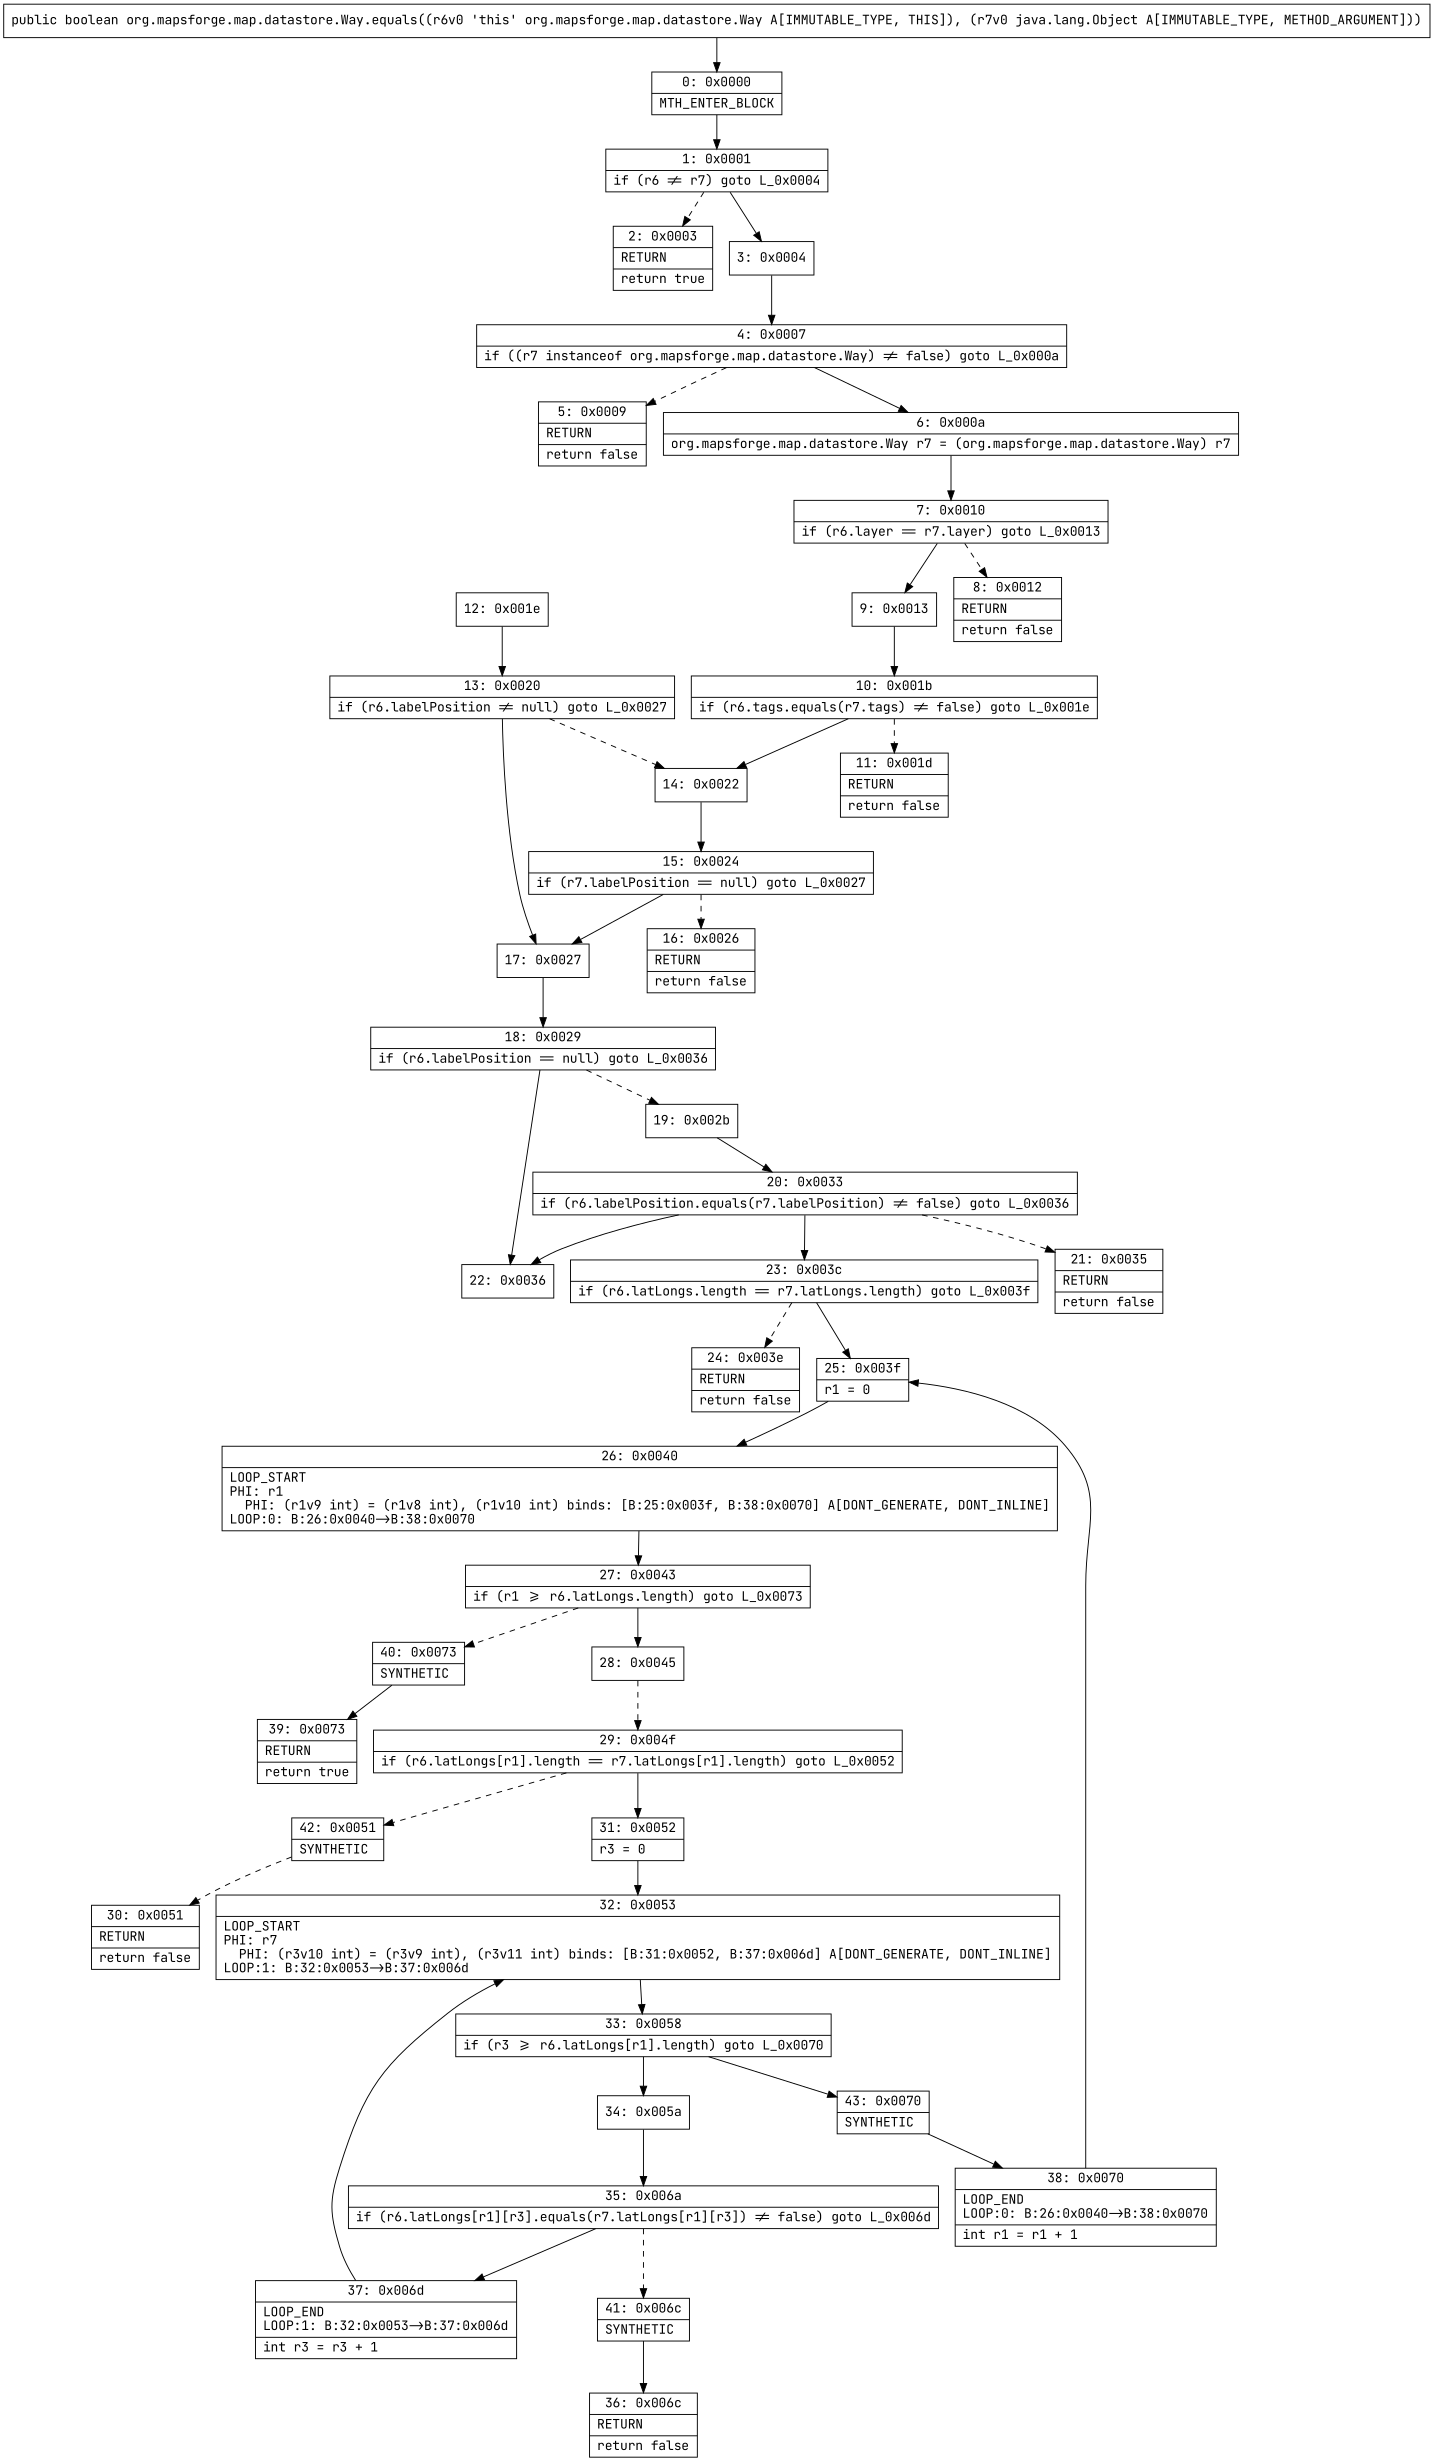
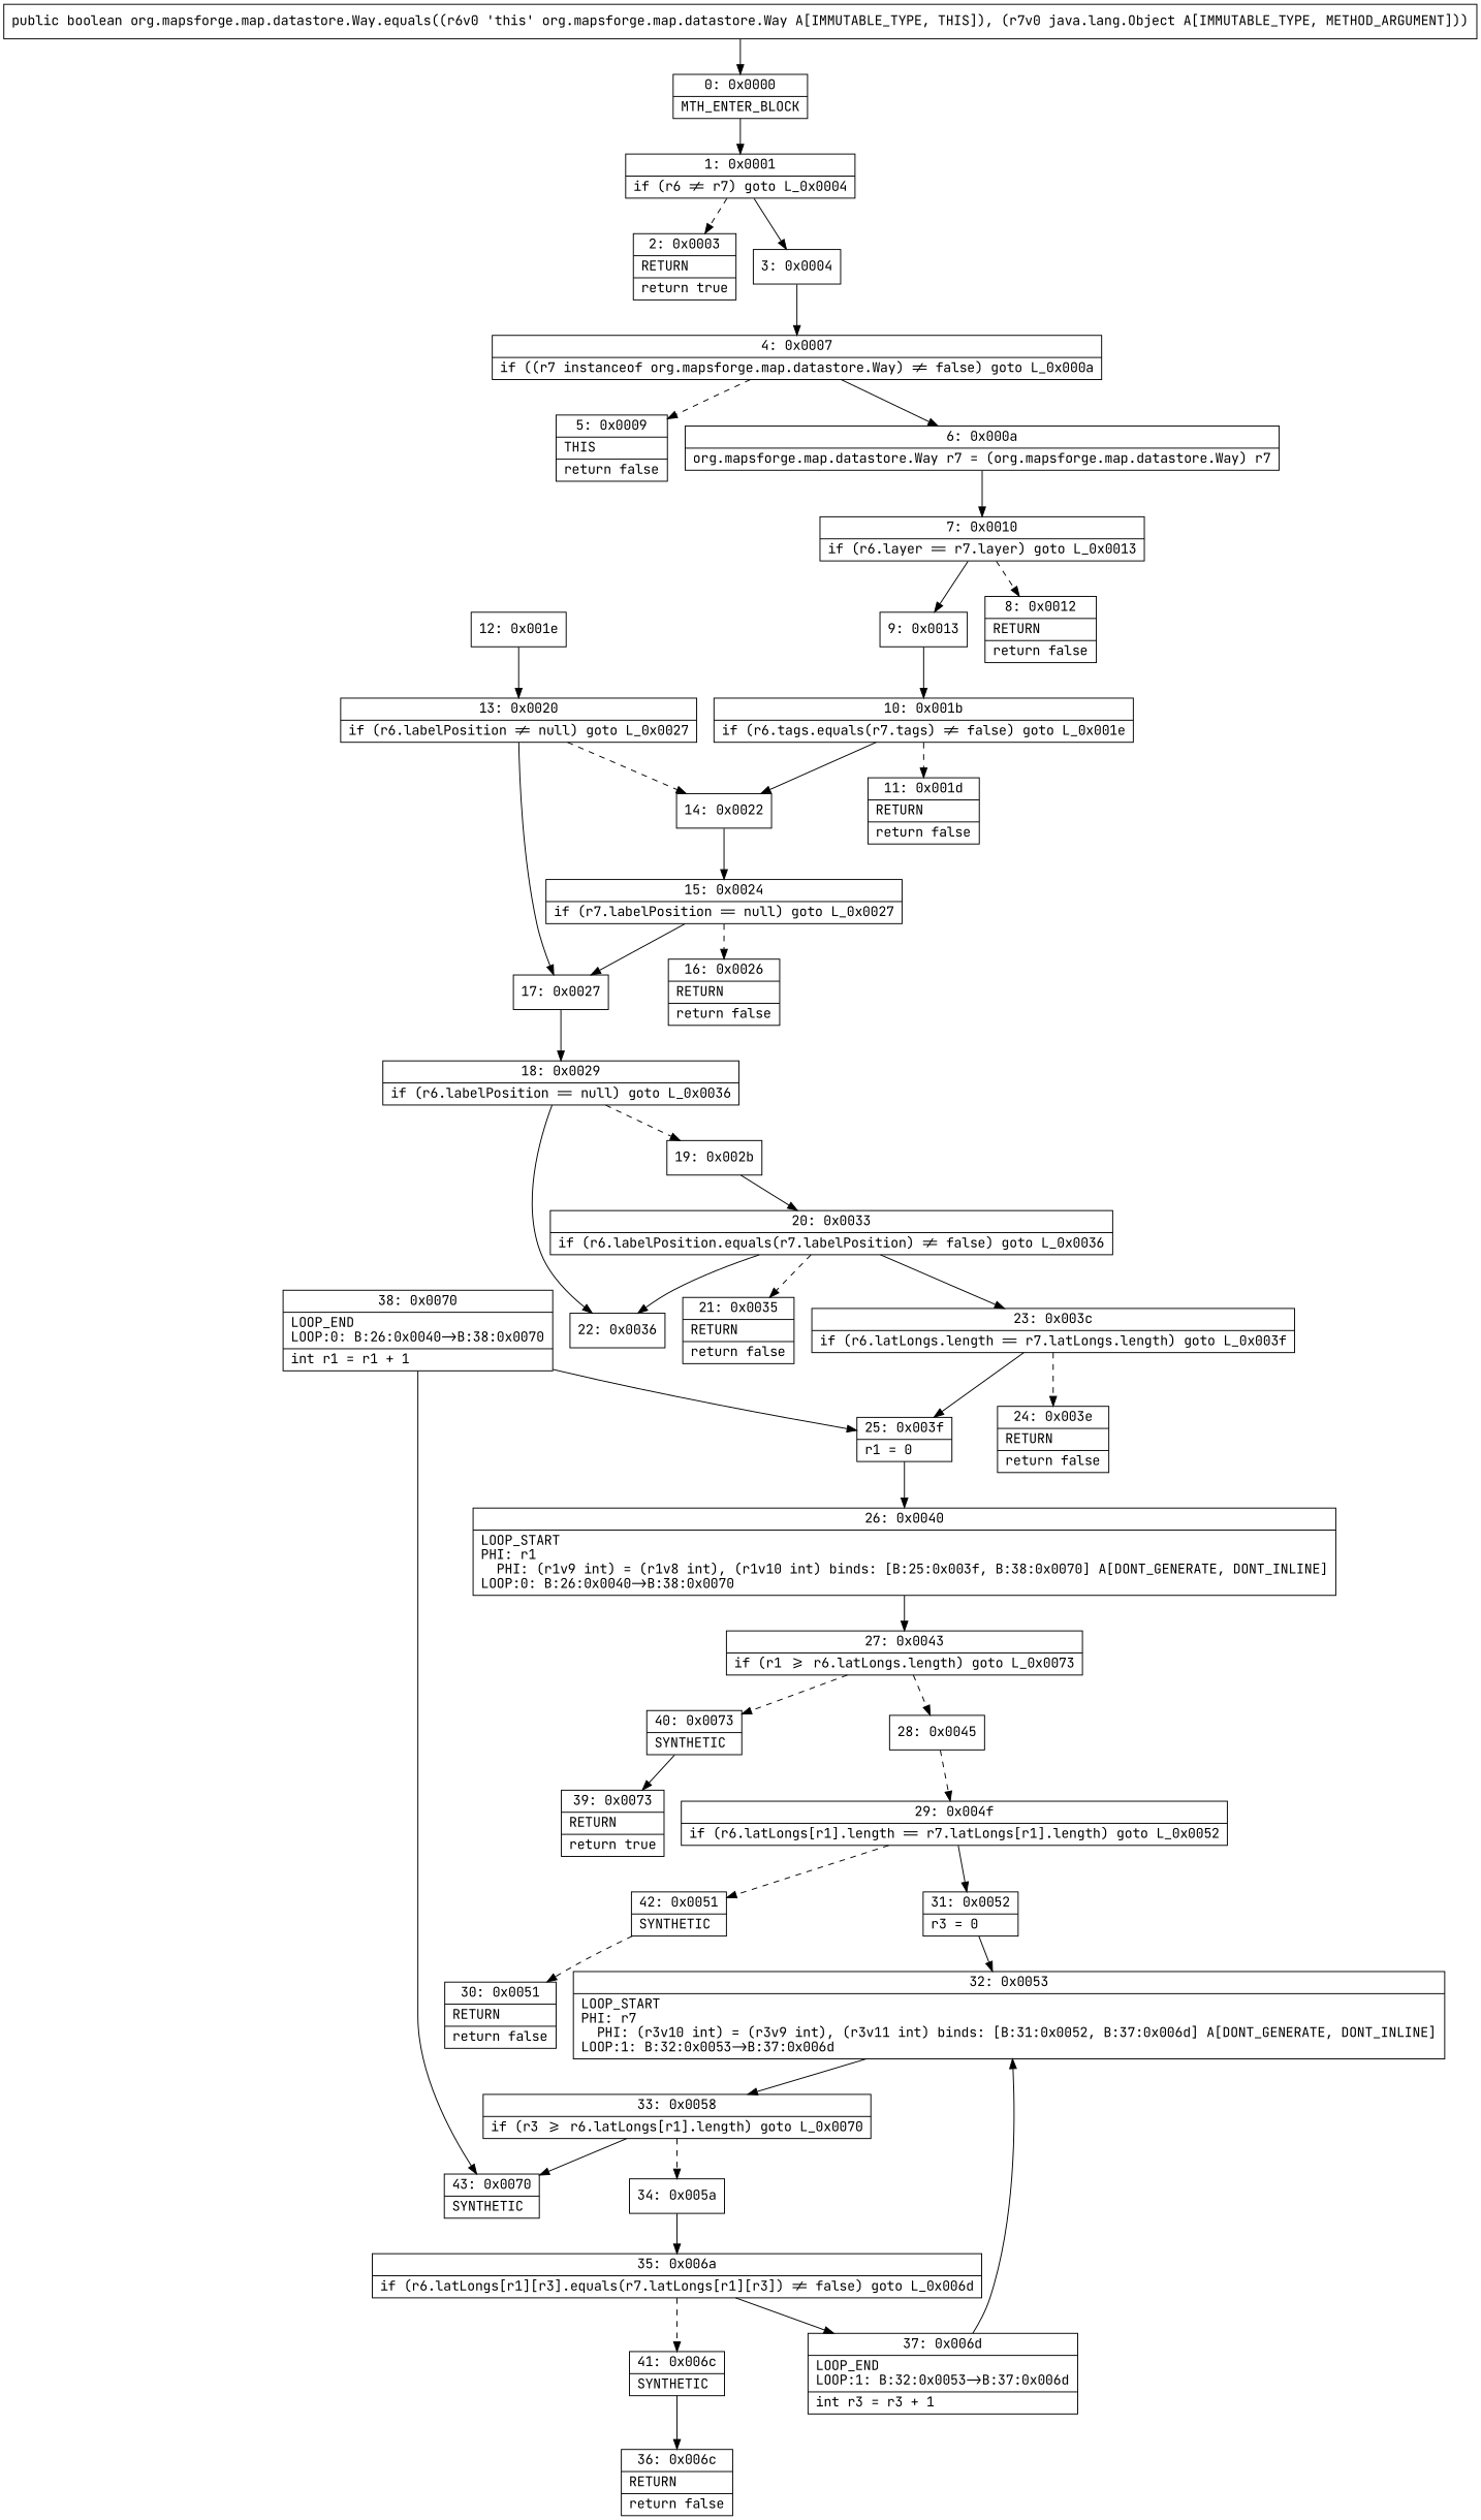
  digraph {
    fontname="JetBrains Mono"
    node [fontname="JetBrains Mono" shape=record]
    edge [fontname="JetBrains Mono"]
    n1 [label="{0\:\ 0x0000|MTH_ENTER_BLOCK\l}"]
    n2 [label="{1\:\ 0x0001|if (r6 != r7) goto L_0x0004\l}"]
    n3 [label="{2\:\ 0x0003|RETURN\l|return true\l}"]
    n4 [label="{3\:\ 0x0004}"]
    n5 [label="{4\:\ 0x0007|if ((r7 instanceof org.mapsforge.map.datastore.Way) != false) goto L_0x000a\l}"]
-   n6 [label="{5\:\ 0x0009|RETURN\l|return false\l}"]
+   n6 [label="{5\:\ 0x0009|THIS\l|return false\l}"]
    n7 [label="{6\:\ 0x000a|org.mapsforge.map.datastore.Way r7 = (org.mapsforge.map.datastore.Way) r7\l}"]
    n8 [label="{7\:\ 0x0010|if (r6.layer == r7.layer) goto L_0x0013\l}"]
    n9 [label="{8\:\ 0x0012|RETURN\l|return false\l}"]
    n10 [label="{9\:\ 0x0013}"]
    n11 [label="{10\:\ 0x001b|if (r6.tags.equals(r7.tags) != false) goto L_0x001e\l}"]
    n12 [label="{11\:\ 0x001d|RETURN\l|return false\l}"]
    n13 [label="{14\:\ 0x0022}"]
    n14 [label="{12\:\ 0x001e}"]
    n15 [label="{13\:\ 0x0020|if (r6.labelPosition != null) goto L_0x0027\l}"]
    n16 [label="{17\:\ 0x0027}"]
    n17 [label="{15\:\ 0x0024|if (r7.labelPosition == null) goto L_0x0027\l}"]
    n18 [label="{18\:\ 0x0029|if (r6.labelPosition == null) goto L_0x0036\l}"]
    n19 [label="{16\:\ 0x0026|RETURN\l|return false\l}"]
    n20 [label="{19\:\ 0x002b}"]
    n21 [label="{22\:\ 0x0036}"]
    n22 [label="{20\:\ 0x0033|if (r6.labelPosition.equals(r7.labelPosition) != false) goto L_0x0036\l}"]
    n23 [label="{21\:\ 0x0035|RETURN\l|return false\l}"]
    n24 [label="{23\:\ 0x003c|if (r6.latLongs.length == r7.latLongs.length) goto L_0x003f\l}"]
    n25 [label="{24\:\ 0x003e|RETURN\l|return false\l}"]
    n26 [label="{25\:\ 0x003f|r1 = 0\l}"]
    n27 [label="{26\:\ 0x0040|LOOP_START\lPHI: r1 \l  PHI: (r1v9 int) = (r1v8 int), (r1v10 int) binds: [B:25:0x003f, B:38:0x0070] A[DONT_GENERATE, DONT_INLINE]\lLOOP:0: B:26:0x0040\-\>B:38:0x0070\l}"]
    n28 [label="{27\:\ 0x0043|if (r1 \>= r6.latLongs.length) goto L_0x0073\l}"]
    n29 [label="{28\:\ 0x0045}"]
    n30 [label="{40\:\ 0x0073|SYNTHETIC\l}"]
    n31 [label="{29\:\ 0x004f|if (r6.latLongs[r1].length == r7.latLongs[r1].length) goto L_0x0052\l}"]
    n32 [label="{39\:\ 0x0073|RETURN\l|return true\l}"]
    n33 [label="{31\:\ 0x0052|r3 = 0\l}"]
    n34 [label="{42\:\ 0x0051|SYNTHETIC\l}"]
    n35 [label="{32\:\ 0x0053|LOOP_START\lPHI: r7 \l  PHI: (r3v10 int) = (r3v9 int), (r3v11 int) binds: [B:31:0x0052, B:37:0x006d] A[DONT_GENERATE, DONT_INLINE]\lLOOP:1: B:32:0x0053\-\>B:37:0x006d\l}"]
    n36 [label="{30\:\ 0x0051|RETURN\l|return false\l}"]
    n37 [label="{33\:\ 0x0058|if (r3 \>= r6.latLongs[r1].length) goto L_0x0070\l}"]
    n38 [label="{34\:\ 0x005a}"]
    n39 [label="{43\:\ 0x0070|SYNTHETIC\l}"]
    n40 [label="{35\:\ 0x006a|if (r6.latLongs[r1][r3].equals(r7.latLongs[r1][r3]) != false) goto L_0x006d\l}"]
    n41 [label="{38\:\ 0x0070|LOOP_END\lLOOP:0: B:26:0x0040\-\>B:38:0x0070\l|int r1 = r1 + 1\l}"]
    n42 [label="{37\:\ 0x006d|LOOP_END\lLOOP:1: B:32:0x0053\-\>B:37:0x006d\l|int r3 = r3 + 1\l}"]
    n43 [label="{41\:\ 0x006c|SYNTHETIC\l}"]
    n44 [label="{36\:\ 0x006c|RETURN\l|return false\l}"]
    n45 [label="{public boolean org.mapsforge.map.datastore.Way.equals((r6v0 'this' org.mapsforge.map.datastore.Way A[IMMUTABLE_TYPE, THIS]), (r7v0 java.lang.Object A[IMMUTABLE_TYPE, METHOD_ARGUMENT])) }"]
    n1 -> n2
    n2 -> n3 [style=dashed]
    n2 -> n4
    n4 -> n5
    n5 -> n6 [style=dashed]
    n5 -> n7
    n7 -> n8
    n8 -> n9 [style=dashed]
    n8 -> n10
    n10 -> n11
    n11 -> n12 [style=dashed]
    n11 -> n13
    n13 -> n17
    n14 -> n15
    n15 -> n13 [style=dashed]
    n15 -> n16
    n16 -> n18
    n17 -> n16
    n17 -> n19 [style=dashed]
    n18 -> n20 [style=dashed]
    n18 -> n21
    n20 -> n22
    n22 -> n21
    n22 -> n23 [style=dashed]
    n22 -> n24
    n24 -> n25 [style=dashed]
    n24 -> n26
    n26 -> n27
    n27 -> n28
-   n28 -> n29 [style=solid]
+   n28 -> n29 [style=dashed]
    n28 -> n30 [style=dashed]
    n29 -> n31 [style=dashed]
    n30 -> n32
    n31 -> n33
    n31 -> n34 [style=dashed]
    n33 -> n35
    n34 -> n36 [style=dashed]
    n35 -> n37
-   n37 -> n38 [style=solid]
+   n37 -> n38 [style=dashed]
    n37 -> n39
    n38 -> n40
-   n39 -> n41
+   n41 -> n39
    n40 -> n42
    n40 -> n43 [style=dashed]
    n41 -> n26
    n42 -> n35
    n43 -> n44
    n45 -> n1
  }
